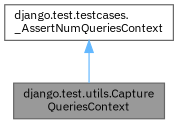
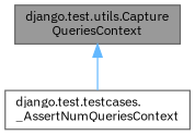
  digraph {
    fontname="IBM Plex Sans"
    node [color=gray40 fontname="IBM Plex Sans" fontsize=10 shape=box style=filled]
    n1 [fillcolor=grey60 fontcolor=black height=0.2 label="django.test.utils.Capture\lQueriesContext" width=0.4]
    n2 [fillcolor=white height=0.2 label="django.test.testcases.\l_AssertNumQueriesContext" width=0.4]
-   n2 -> n1 [color=steelblue1 dir=back fontname="IBM Plex Sans" fontsize=10 labelfontname=Helvetica labelfontsize=10 style=solid]
+   n1 -> n2 [color=steelblue1 dir=back fontname="IBM Plex Sans" fontsize=10 labelfontname=Helvetica labelfontsize=10 style=solid]
  }
